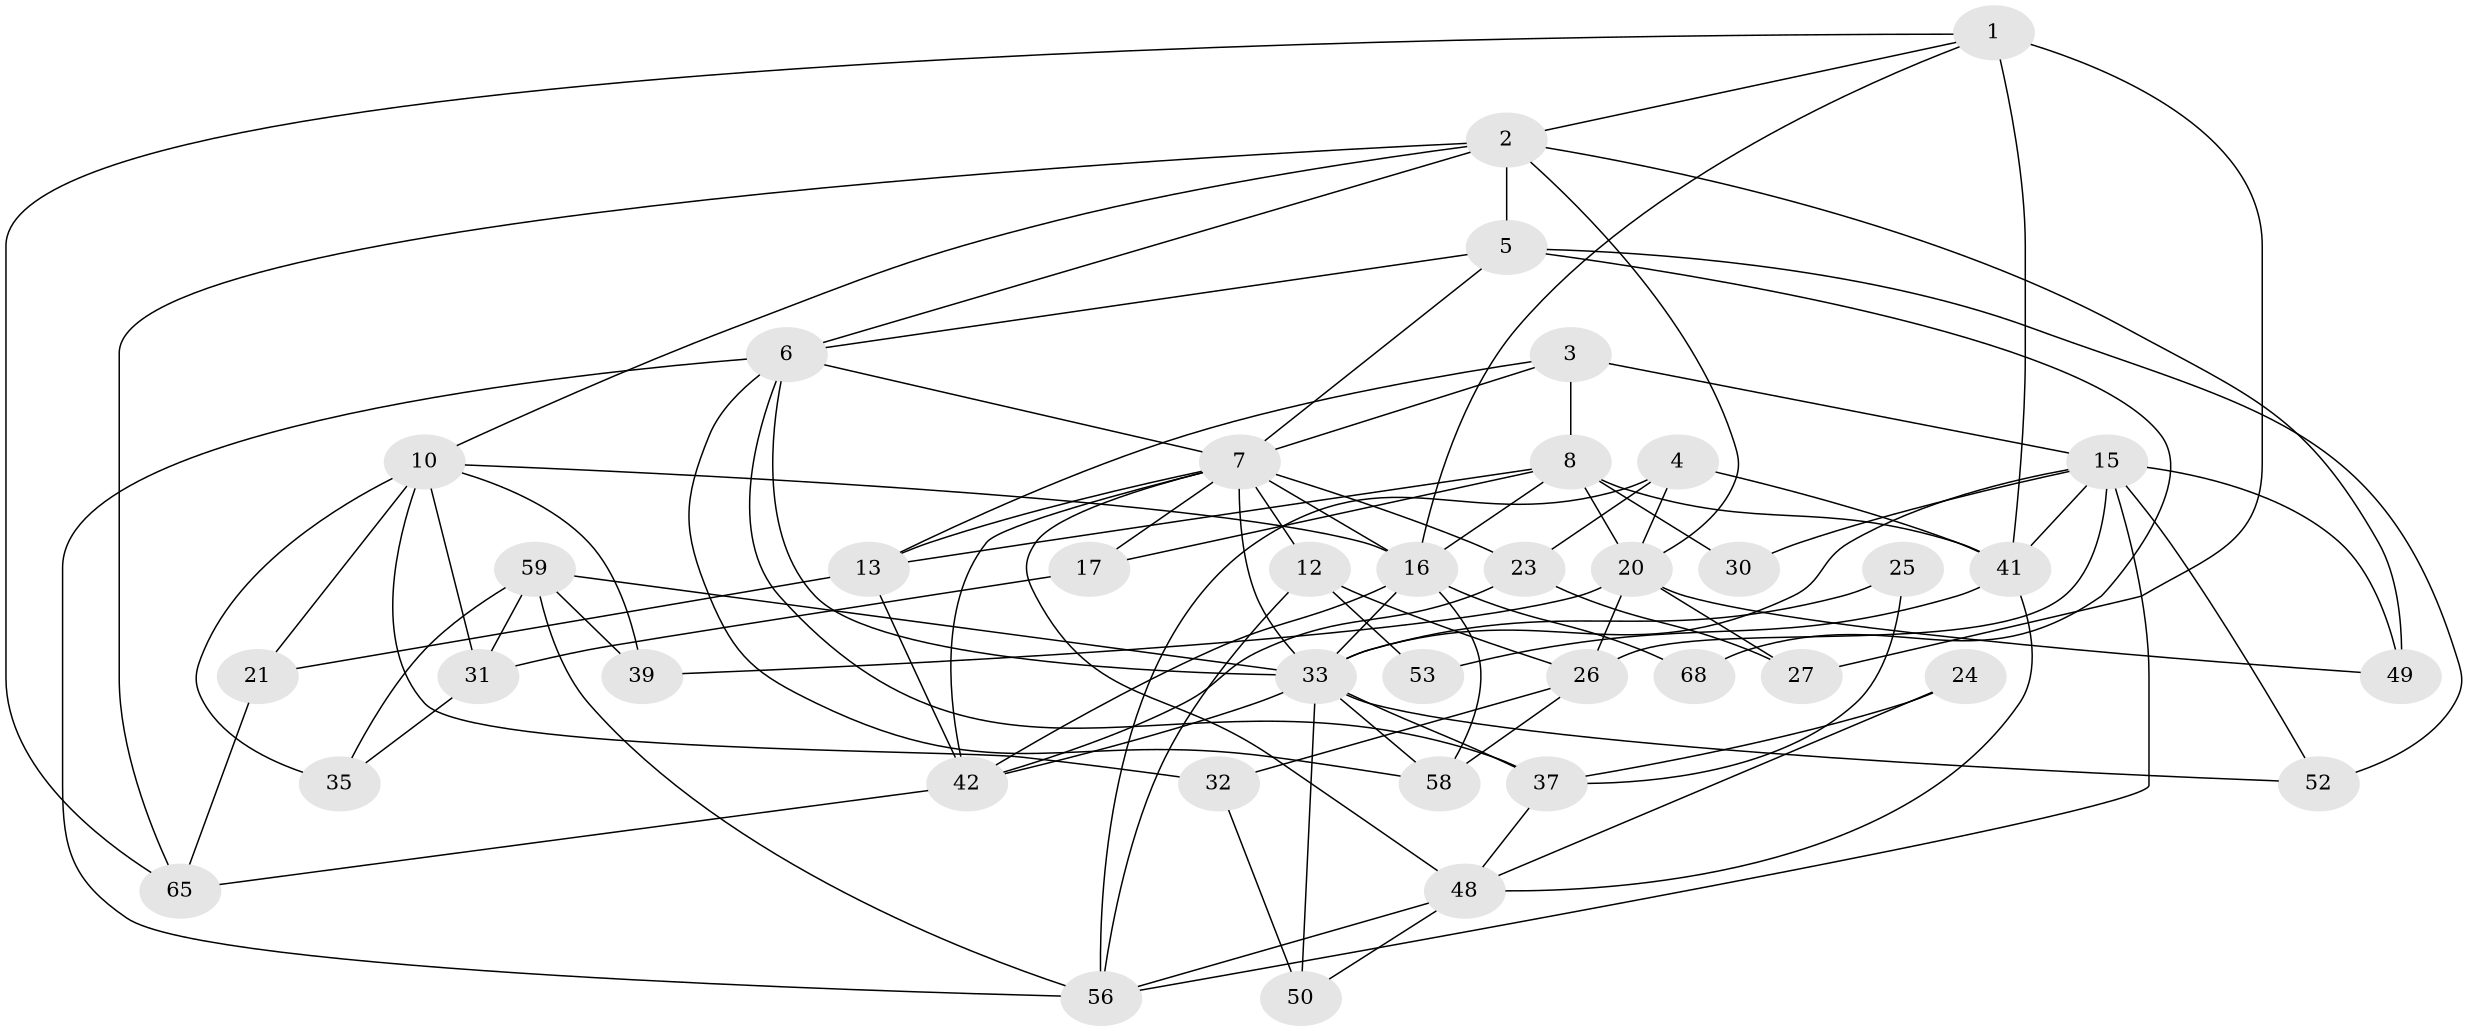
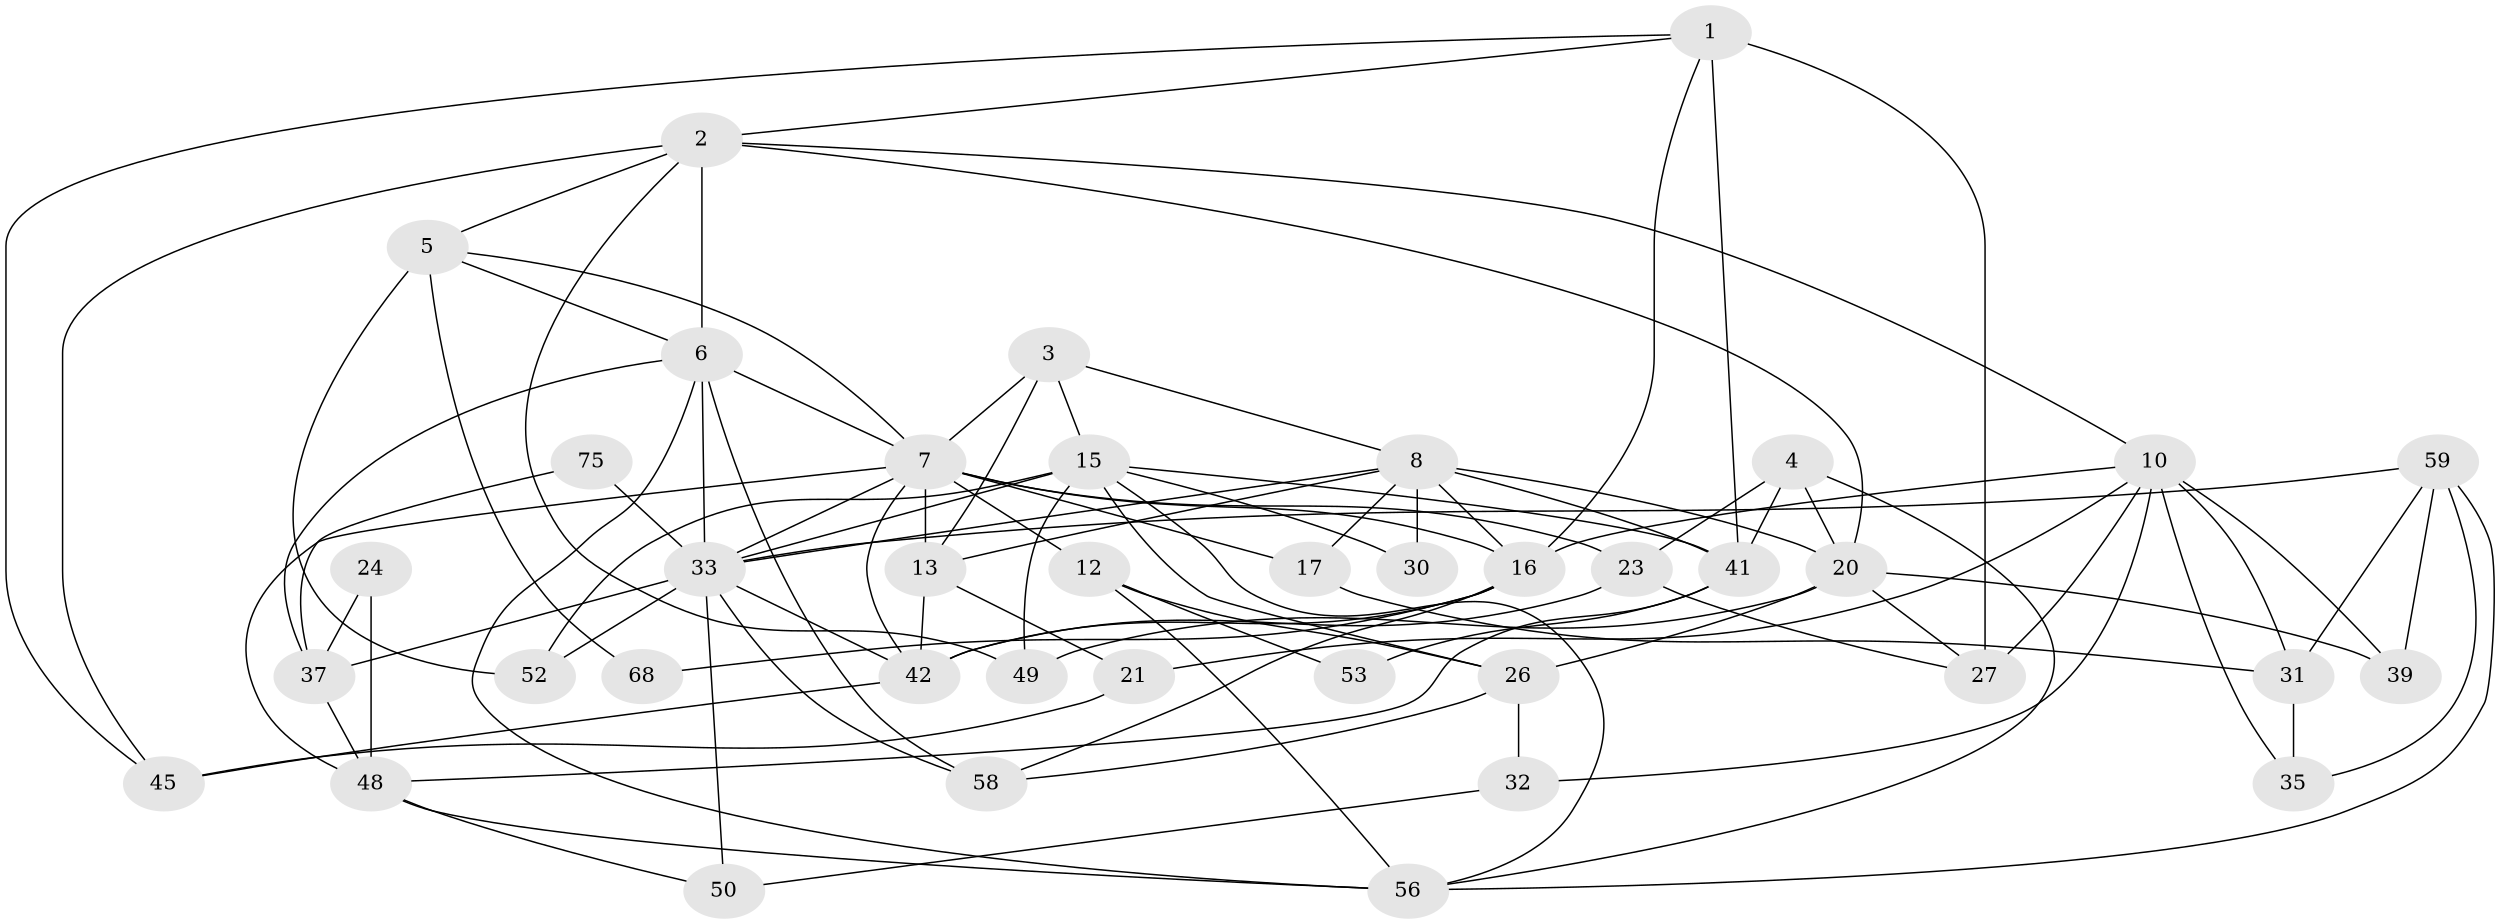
  graph {
    node [color=gray90 style=filled]
    1 [super="+43"]
    2 [super="+29"]
    16 [super="+59"]
    27 [super="+28"]
    41 [super="+67"]
-   45 [label=65]
+   45
    5 [super="+14"]
    6 [super="+11"]
    10 [super="+55"]
    20 [super="+44"]
    49
    68
    58 [super="+66"]
    42 [super="+47"]
    n15 [label=48 super="+63"]
    53
    7 [super="+18"]
    52
    56 [super="+62"]
    33 [super="+54"]
    37 [super="+57"]
    21 [super="+51"]
    31 [super="+34"]
    32
    35 [super="+48"]
    39 [super="+40"]
    26 [super="+38"]
    13 [super="+65"]
    23 [super="+64"]
    12
    17
    3
    15 [super="+22"]
    8 [super="+61"]
    30
    4 [super="+36"]
    50
    n38 [label=59 super="+60"]
    24
-   25
+   25 [label=75]
    1 -- 2
    1 -- 16
    1 -- 27 [weight=2]
    1 -- 41
    1 -- 45
    2 -- 45
    2 -- 5
    2 -- 6
    2 -- 10
    2 -- 20
    2 -- 49
    16 -- 68
    16 -- 58
    16 -- 42
    41 -- n15
    41 -- 53
    5 -- 6
    5 -- 68
    5 -- 7
    5 -- 52
    6 -- 58
    6 -- 7
    6 -- 56
    6 -- 33
    6 -- 37
    10 -- 16
+   10 -- 27
    10 -- 21
    10 -- 31
    10 -- 32 [weight=2]
    10 -- 35
    10 -- 39
    20 -- 27
    20 -- 49
    20 -- 39
    20 -- 26
    42 -- 45
    n15 -- 56
    n15 -- 50
    7 -- 16
    7 -- 42
    7 -- n15
    7 -- 33
    7 -- 13
    7 -- 23
    7 -- 12 [weight=2]
    7 -- 17
    33 -- 58
    33 -- 42
    33 -- 52
    33 -- 37
    33 -- 50
    37 -- n15
    21 -- 45
    31 -- 35
    32 -- 50
    26 -- 58
    26 -- 32
    13 -- 42
    13 -- 21
    23 -- 27
    23 -- 42
    12 -- 53
    12 -- 56
    12 -- 26
    17 -- 31
    3 -- 7
    3 -- 13
    3 -- 15
    3 -- 8
    15 -- 41
    15 -- 49
    15 -- 52 [weight=2]
    15 -- 56
    15 -- 33
    15 -- 26
    15 -- 30
    8 -- 16
    8 -- 41 [weight=2]
    8 -- 20
-   16 -- 33
+   8 -- 33
    8 -- 13
    8 -- 17
    8 -- 30
    4 -- 41 [weight=2]
    4 -- 20
    4 -- 56
    4 -- 23
    n38 -- 56
    n38 -- 33
    n38 -- 31
    n38 -- 35
    n38 -- 39
    24 -- n15
    24 -- 37
    25 -- 33
    25 -- 37
  }
